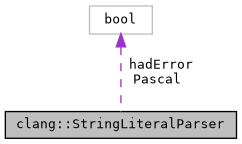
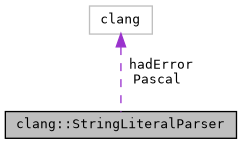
  digraph {
    fontname="DejaVu Sans Mono"
    node [fontname="DejaVu Sans Mono" fontsize=10 shape=record]
    n1 [color=black fillcolor=grey75 fontcolor=black height=0.2 label="clang::StringLiteralParser" style=filled width=0.4]
-   n2 [color=grey75 height=0.2 label=bool width=0.4]
+   n2 [color=grey75 height=0.2 label=clang width=0.4]
    n2 -> n1 [color=darkorchid3 dir=back fontname="DejaVu Sans Mono" fontsize=10 label=" hadError\nPascal" labelfontname=Helvetica labelfontsize=10 style=dashed]
  }
